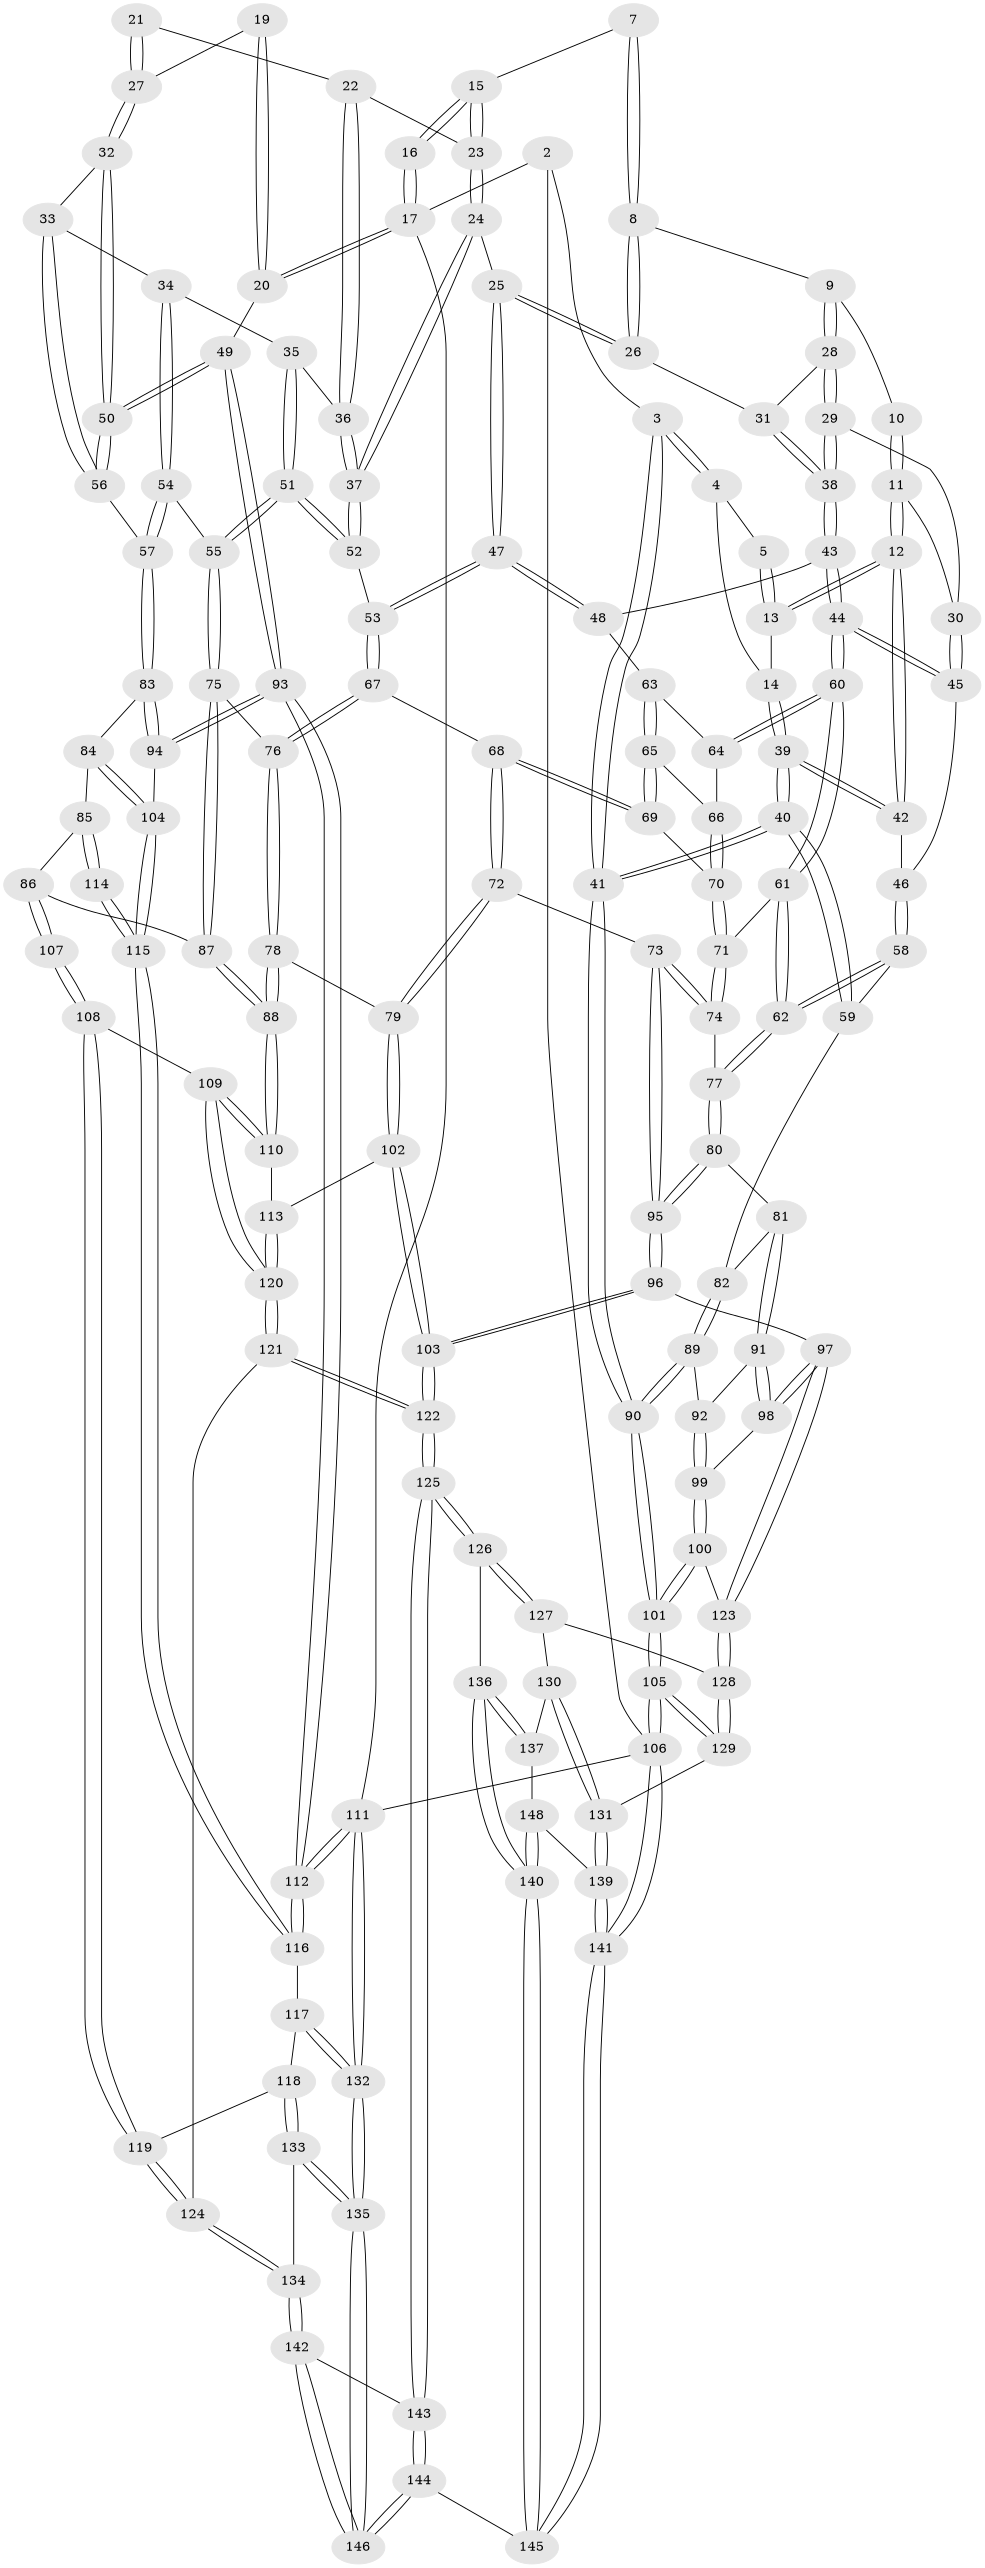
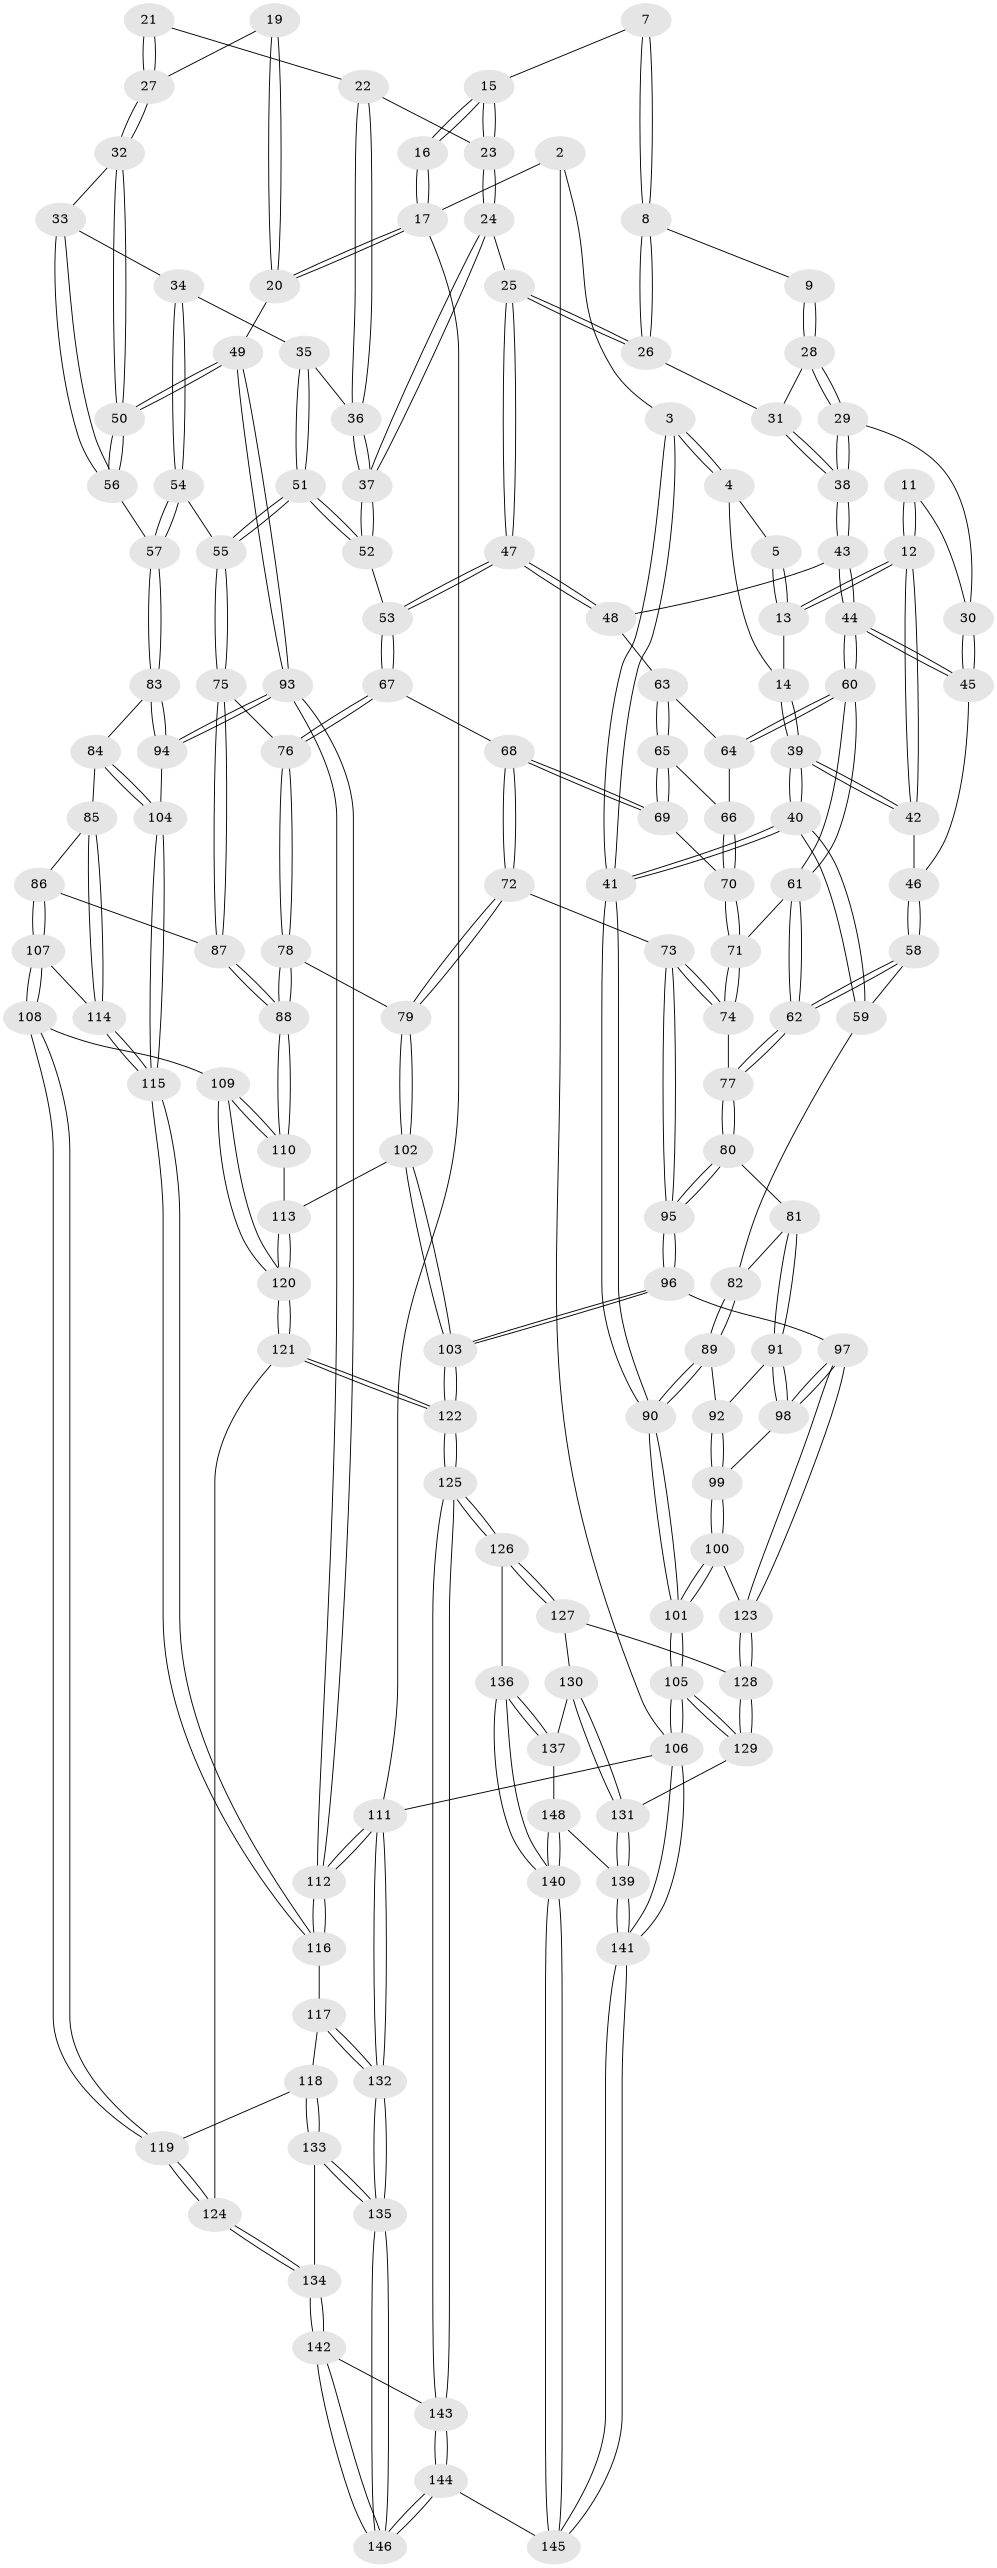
  graph {
    node [color=gray90 style=filled]
    2
    3
    17
    106
    7
    8
    15
    4
    41
    20
    111
    141
    5
    14
    90
    13
    39
-   10
    11
    9
    26
    16
    23
    28
    31
    29
    12
    30
    42
    45
    46
    40
    24
    49
    112
    132
    19
    27
    21
    22
    32
    50
    93
    36
    37
    25
    47
    52
    48
    53
    38
    33
    43
    34
    56
    35
    54
    57
    51
    55
    44
    59
    82
    101
    58
    60
    63
    61
    64
    62
    67
    65
    94
    75
    68
    76
    83
    87
    84
    77
    89
    71
    66
    74
    80
    69
    70
    72
    78
    73
    79
    95
    102
    96
    88
    81
    110
    103
    113
    91
    92
    98
    85
    104
    86
    114
    115
    107
    108
    99
    105
    100
    116
    97
    123
    122
    128
    129
    120
    125
    131
    145
    109
    119
    124
    121
    135
    117
    118
    133
    134
    126
    143
    142
    127
    136
    144
    130
    137
    140
    139
    n142 [label=148]
    146
    2 -- 3
    2 -- 17
    2 -- 106
    3 -- 4
    3 -- 4
    3 -- 41
    3 -- 41
    17 -- 20
    17 -- 20
    17 -- 111
    106 -- 111
    106 -- 141
    106 -- 141
    7 -- 8
    7 -- 8
    7 -- 15
    8 -- 9
    8 -- 26
    8 -- 26
    15 -- 16
    15 -- 16
    15 -- 23
    15 -- 23
    4 -- 5
    4 -- 14
    41 -- 90
    41 -- 90
    20 -- 49
    111 -- 112
    111 -- 112
    111 -- 132
    111 -- 132
    141 -- 145
    141 -- 145
    5 -- 13
    5 -- 13
    14 -- 39
    14 -- 39
    90 -- 101
    90 -- 101
    13 -- 14
    39 -- 42
    39 -- 42
    39 -- 40
    39 -- 40
-   10 -- 11
-   10 -- 11
    11 -- 12
    11 -- 12
    11 -- 30
-   9 -- 10
    9 -- 28
    9 -- 28
    26 -- 31
    16 -- 17
    16 -- 17
    23 -- 24
    23 -- 24
    28 -- 31
    28 -- 29
    28 -- 29
    31 -- 38
    31 -- 38
    29 -- 30
    29 -- 38
    29 -- 38
    12 -- 13
    12 -- 13
    12 -- 42
    12 -- 42
    30 -- 45
    30 -- 45
    42 -- 46
    45 -- 46
    46 -- 58
    46 -- 58
    40 -- 41
    40 -- 41
    40 -- 59
    40 -- 59
    24 -- 37
    24 -- 37
    24 -- 25
    49 -- 50
    49 -- 50
    49 -- 93
    49 -- 93
    112 -- 116
    112 -- 116
    132 -- 135
    132 -- 135
    19 -- 20
    19 -- 20
    19 -- 27
    27 -- 32
    27 -- 32
    21 -- 27
    21 -- 27
    21 -- 22
    22 -- 23
    22 -- 36
    22 -- 36
    32 -- 50
    32 -- 50
    32 -- 33
    50 -- 56
    50 -- 56
    93 -- 112
    93 -- 112
    93 -- 94
    93 -- 94
    36 -- 37
    36 -- 37
    37 -- 52
    37 -- 52
    25 -- 26
    25 -- 26
    25 -- 47
    25 -- 47
    47 -- 48
    47 -- 48
    47 -- 53
    47 -- 53
    52 -- 53
    48 -- 63
    53 -- 67
    53 -- 67
    38 -- 43
    38 -- 43
    33 -- 34
    33 -- 56
    33 -- 56
    43 -- 48
    43 -- 44
    43 -- 44
    34 -- 35
    34 -- 54
    34 -- 54
    56 -- 57
    35 -- 36
    35 -- 51
    35 -- 51
    54 -- 57
    54 -- 57
    54 -- 55
    57 -- 83
    57 -- 83
    51 -- 52
    51 -- 52
    51 -- 55
    51 -- 55
    55 -- 75
    55 -- 75
    44 -- 45
    44 -- 45
    44 -- 60
    44 -- 60
    59 -- 82
    82 -- 89
    82 -- 89
    101 -- 105
    101 -- 105
    58 -- 59
    58 -- 62
    58 -- 62
    60 -- 61
    60 -- 61
    60 -- 64
    60 -- 64
    63 -- 64
    63 -- 65
    63 -- 65
    61 -- 62
    61 -- 62
    61 -- 71
    64 -- 66
    62 -- 77
    62 -- 77
    67 -- 68
    67 -- 76
    67 -- 76
    65 -- 66
    65 -- 69
    65 -- 69
    94 -- 104
    75 -- 76
    75 -- 87
    75 -- 87
    68 -- 69
    68 -- 69
    68 -- 72
    68 -- 72
    76 -- 78
    76 -- 78
    83 -- 94
    83 -- 94
    83 -- 84
    87 -- 88
    87 -- 88
    84 -- 85
    84 -- 104
    84 -- 104
    77 -- 80
    77 -- 80
    89 -- 90
    89 -- 90
    89 -- 92
    71 -- 74
    71 -- 74
    66 -- 70
    66 -- 70
    74 -- 77
    80 -- 95
    80 -- 95
    80 -- 81
    69 -- 70
    70 -- 71
    70 -- 71
    72 -- 73
    72 -- 79
    72 -- 79
    78 -- 79
    78 -- 88
    78 -- 88
    73 -- 74
    73 -- 74
    73 -- 95
    73 -- 95
    79 -- 102
    79 -- 102
    95 -- 96
    95 -- 96
    102 -- 103
    102 -- 103
    102 -- 113
    96 -- 103
    96 -- 103
    96 -- 97
    88 -- 110
    88 -- 110
    81 -- 82
    81 -- 91
    81 -- 91
    110 -- 113
    103 -- 122
    103 -- 122
    113 -- 120
    113 -- 120
    91 -- 92
    91 -- 98
    91 -- 98
    92 -- 99
    92 -- 99
    98 -- 99
    85 -- 86
    85 -- 114
    85 -- 114
    104 -- 115
    104 -- 115
    86 -- 87
    86 -- 107
    86 -- 107
    114 -- 115
    114 -- 115
    115 -- 116
    115 -- 116
+   107 -- 114
    107 -- 108
    107 -- 108
    108 -- 109
    108 -- 119
    108 -- 119
    99 -- 100
    99 -- 100
    105 -- 106
    105 -- 106
    105 -- 129
    105 -- 129
    100 -- 101
    100 -- 101
    100 -- 123
    116 -- 117
    97 -- 98
    97 -- 98
    97 -- 123
    97 -- 123
    123 -- 128
    123 -- 128
    122 -- 125
    122 -- 125
    128 -- 129
    128 -- 129
    129 -- 131
    120 -- 121
    120 -- 121
    125 -- 126
    125 -- 126
    125 -- 143
    125 -- 143
    131 -- 139
    131 -- 139
    109 -- 110
    109 -- 110
    109 -- 120
    109 -- 120
    119 -- 124
    119 -- 124
    124 -- 134
    124 -- 134
    121 -- 122
    121 -- 122
    121 -- 124
    135 -- 146
    135 -- 146
    117 -- 132
    117 -- 132
    117 -- 118
    118 -- 119
    118 -- 133
    118 -- 133
    133 -- 135
    133 -- 135
    133 -- 134
    134 -- 142
    134 -- 142
    126 -- 127
    126 -- 127
    126 -- 136
    143 -- 144
    143 -- 144
    142 -- 143
    142 -- 146
    142 -- 146
    127 -- 128
    127 -- 130
    136 -- 137
    136 -- 137
    136 -- 140
    136 -- 140
    144 -- 145
    144 -- 146
    144 -- 146
    130 -- 131
    130 -- 131
    130 -- 137
    137 -- n142
    140 -- 145
    140 -- 145
    139 -- 141
    139 -- 141
    n142 -- 140
    n142 -- 140
    n142 -- 139
  }
